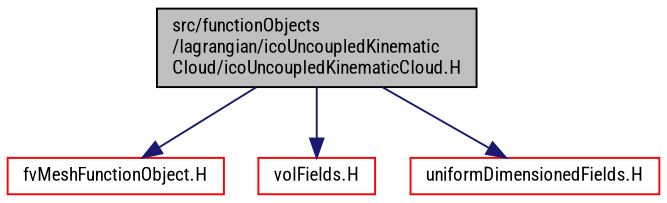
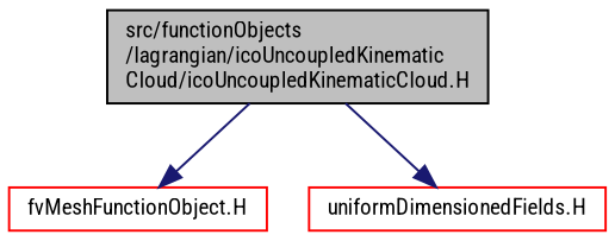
  digraph {
    fontname="Roboto Condensed"
    node [color=red fontname="Roboto Condensed" fontsize=10 shape=record]
    edge [color=midnightblue fontname="Roboto Condensed" fontsize=10 labelfontname=Helvetica labelfontsize=10 style=solid]
    n1 [color=black fillcolor=grey75 fontcolor=black height=0.2 label="src/functionObjects\l/lagrangian/icoUncoupledKinematic\lCloud/icoUncoupledKinematicCloud.H" style=filled width=0.4]
    n2 [height=0.2 label="fvMeshFunctionObject.H" width=0.4]
-   n3 [height=0.2 label="volFields.H" width=0.4]
    n4 [height=0.2 label="uniformDimensionedFields.H" width=0.4]
    n1 -> n2
-   n1 -> n3
    n1 -> n4
  }
